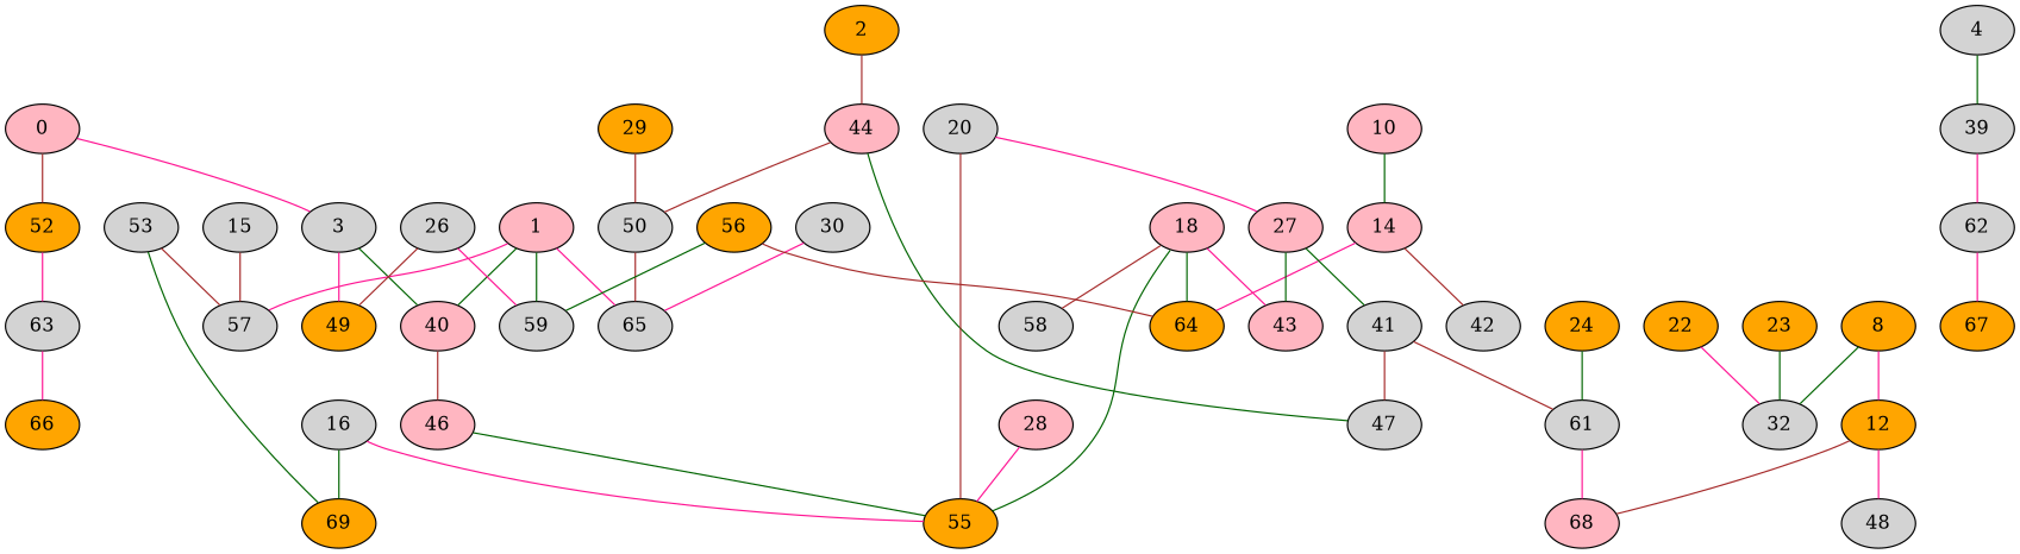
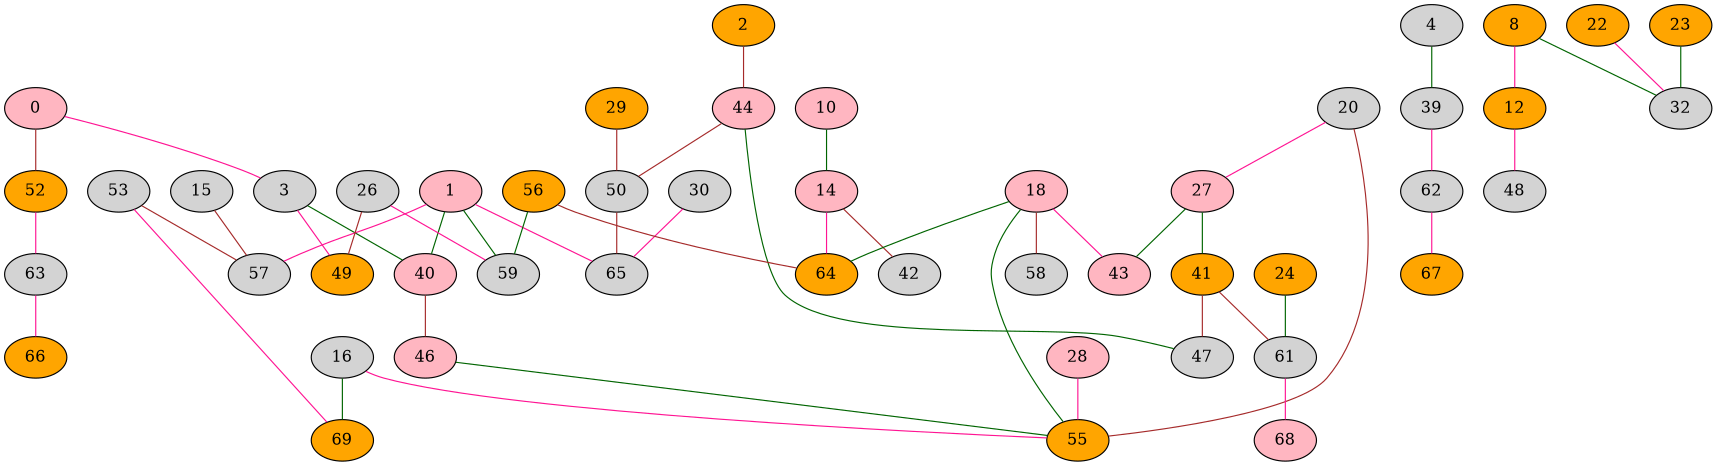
  strict graph {
    node [fillcolor=lightgrey style=filled]
    edge [color=deeppink weight=9]
    0 [fillcolor=lightpink]
    3
    52 [fillcolor=orange]
    40 [fillcolor=lightpink]
    49 [fillcolor=orange]
    63
    1 [fillcolor=lightpink]
    57
    59
    65
    46 [fillcolor=lightpink]
    2 [fillcolor=orange]
    44 [fillcolor=lightpink]
    50
    47
    4
    39
    28 [fillcolor=lightpink]
    55 [fillcolor=orange]
    62
    8 [fillcolor=orange]
    12 [fillcolor=orange]
    32
    48
    68 [fillcolor=lightpink]
    10 [fillcolor=lightpink]
    14 [fillcolor=lightpink]
    42
    64 [fillcolor=orange]
    15
    16
    69 [fillcolor=orange]
    18 [fillcolor=lightpink]
    43 [fillcolor=lightpink]
    58
    20
    27 [fillcolor=lightpink]
-   41
+   41 [fillcolor=orange]
    22 [fillcolor=orange]
    23 [fillcolor=orange]
    24 [fillcolor=orange]
    61
    26
    29 [fillcolor=orange]
    30
    67 [fillcolor=orange]
    66 [fillcolor=orange]
    53
    56 [fillcolor=orange]
    0 -- 3 [weight=2]
    0 -- 52 [color=brown weight=7]
    3 -- 40 [color=darkgreen weight=6]
    3 -- 49 [weight=7]
    52 -- 63 [weight=4]
    40 -- 46 [color=brown weight=8]
    63 -- 66 [weight=7]
    1 -- 40 [color=darkgreen weight=1]
    1 -- 57
    1 -- 59 [color=darkgreen weight=2]
    1 -- 65 [weight=10]
    46 -- 55 [color=darkgreen weight=2]
    2 -- 44 [color=brown weight=2]
    44 -- 50 [color=brown weight=7]
    44 -- 47 [color=darkgreen]
    50 -- 65 [color=brown]
    4 -- 39 [color=darkgreen weight=7]
    39 -- 62 [weight=7]
    28 -- 55 [weight=1]
    62 -- 67 [weight=4]
    8 -- 12 [weight=2]
    8 -- 32 [color=darkgreen weight=1]
    12 -- 48
-   12 -- 68 [color=brown weight=1]
    10 -- 14 [color=darkgreen weight=8]
    14 -- 42 [color=brown weight=3]
    14 -- 64 [weight=10]
    15 -- 57 [color=brown weight=3]
    16 -- 55 [weight=4]
    16 -- 69 [color=darkgreen weight=3]
    18 -- 55 [color=darkgreen weight=3]
    18 -- 64 [color=darkgreen weight=7]
    18 -- 43
    18 -- 58 [color=brown weight=5]
    20 -- 55 [color=brown]
    20 -- 27 [weight=5]
    27 -- 43 [color=darkgreen weight=2]
    27 -- 41 [color=darkgreen weight=4]
    41 -- 47 [color=brown weight=10]
    41 -- 61 [color=brown weight=3]
    22 -- 32 [weight=1]
    23 -- 32 [color=darkgreen weight=5]
    24 -- 61 [color=darkgreen weight=6]
    61 -- 68 [weight=5]
    26 -- 49 [color=brown]
    26 -- 59 [weight=10]
    29 -- 50 [color=brown weight=5]
    30 -- 65 [weight=2]
    53 -- 57 [color=brown weight=5]
-   53 -- 69 [color=darkgreen weight=1]
+   53 -- 69 [weight=1]
    56 -- 59 [color=darkgreen]
    56 -- 64 [color=brown weight=6]
  }
